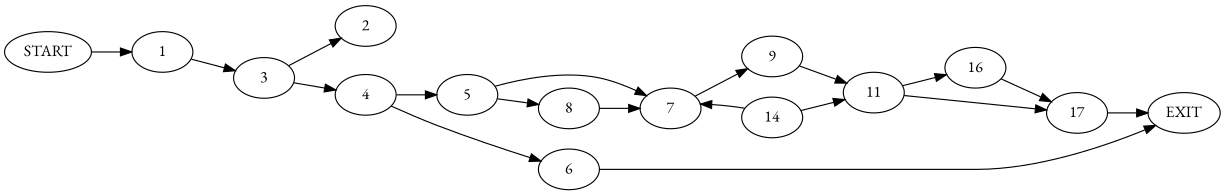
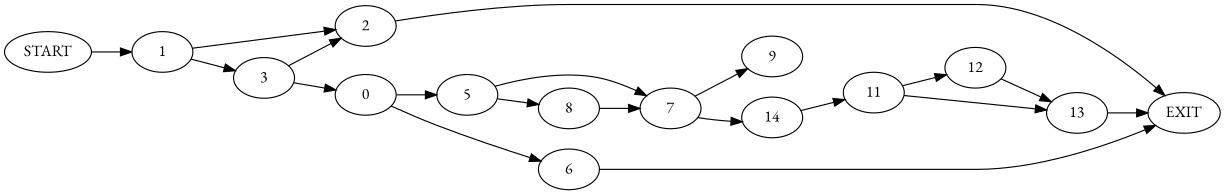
  digraph {
    fontname="EB Garamond"
    rankdir=LR
    node [fontname="EB Garamond"]
    edge [fontname="EB Garamond"]
    n1 [label=START]
    1
    2
    3
    n5 [label=EXIT]
-   4
+   4 [label=0]
    5
    6
    7
    8
    9
    n12 [label=14]
    11
-   12 [label=16]
-   13 [label=17]
+   12
+   13
    n1 -> 1
+   1 -> 2
    1 -> 3
+   2 -> n5
    3 -> 2
    3 -> 4
    4 -> 5
    4 -> 6
    5 -> 7
    5 -> 8
    6 -> n5
    7 -> 9
-   n12 -> 7
+   7 -> n12
    8 -> 7
-   9 -> 11
    n12 -> 11
    11 -> 12
    11 -> 13
    12 -> 13
    13 -> n5
  }
